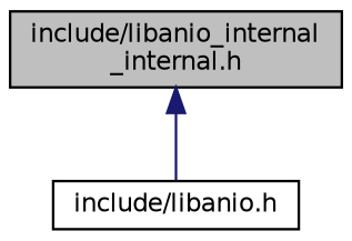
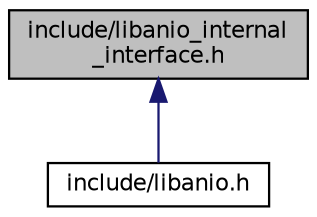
  digraph {
    node [color=black fontname=Helvetica fontsize=10 shape=record style=filled]
-   n1 [fillcolor=grey75 fontcolor=black height=0.2 label="include/libanio_internal\l_internal.h" width=0.4]
+   n1 [fillcolor=grey75 fontcolor=black height=0.2 label="include/libanio_internal\l_interface.h" width=0.4]
    n2 [fillcolor=white height=0.2 label="include/libanio.h" width=0.4]
    n1 -> n2 [color=midnightblue dir=back fontname=Helvetica fontsize=10 labelfontname=Helvetica labelfontsize=10 style=solid]
  }
